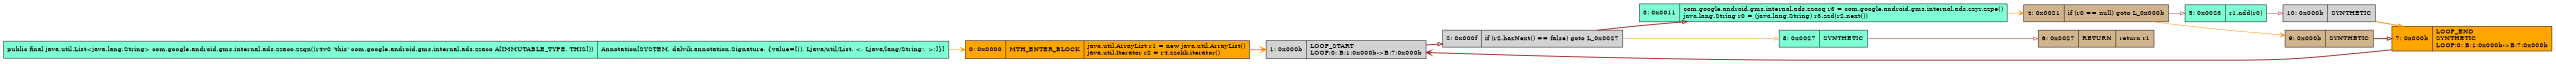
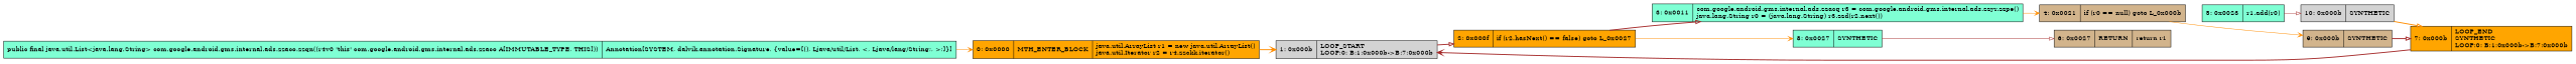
  digraph {
    rankdir=LR
    node [fillcolor=aquamarine shape=record style=filled]
    edge [arrowhead=onormal color=brown style=solid]
    n1 [fillcolor=orange label="{0\:\ 0x0000|MTH_ENTER_BLOCK\l|java.util.ArrayList r1 = new java.util.ArrayList()\ljava.util.Iterator r2 = r4.zzckk.iterator()\l}"]
    n2 [fillcolor=lightgrey label="{1\:\ 0x000b|LOOP_START\lLOOP:0: B:1:0x000b\-\>B:7:0x000b\l}"]
-   n3 [fillcolor=lightgrey label="{2\:\ 0x000f|if (r2.hasNext() == false) goto L_0x0027\l}"]
+   n3 [fillcolor=orange label="{2\:\ 0x000f|if (r2.hasNext() == false) goto L_0x0027\l}"]
    n4 [label="{3\:\ 0x0011|com.google.android.gms.internal.ads.zzacq r3 = com.google.android.gms.internal.ads.zzyr.zzpe()\ljava.lang.String r0 = (java.lang.String) r3.zzd(r2.next())\l}"]
    n5 [label="{8\:\ 0x0027|SYNTHETIC\l}"]
    n6 [fillcolor=tan label="{4\:\ 0x0021|if (r0 == null) goto L_0x000b\l}"]
    n7 [fillcolor=tan label="{6\:\ 0x0027|RETURN\l|return r1\l}"]
    n8 [label="{5\:\ 0x0023|r1.add(r0)\l}"]
    n9 [fillcolor=tan label="{9\:\ 0x000b|SYNTHETIC\l}"]
    n10 [fillcolor=lightgrey label="{10\:\ 0x000b|SYNTHETIC\l}"]
    n11 [fillcolor=orange label="{7\:\ 0x000b|LOOP_END\lSYNTHETIC\lLOOP:0: B:1:0x000b\-\>B:7:0x000b\l}"]
    n12 [label="{public final java.util.List\<java.lang.String\> com.google.android.gms.internal.ads.zzaco.zzqn((r4v0 'this' com.google.android.gms.internal.ads.zzaco A[IMMUTABLE_TYPE, THIS]))  | Annotation[SYSTEM, dalvik.annotation.Signature, \{value=[(), Ljava\/util\/List, \<, Ljava\/lang\/String;, \>;]\}]\l}"]
    n1 -> n2 [arrowhead=vee color=darkorange style=bold]
    n2 -> n3 [style=bold]
    n3 -> n4 [style=bold]
-   n3 -> n5 [color=darkorange]
+   n3 -> n5 [arrowhead=vee color=darkorange]
    n4 -> n6 [arrowhead=vee color=darkorange]
    n5 -> n7
-   n6 -> n8
    n6 -> n9 [arrowhead=vee color=darkorange]
    n8 -> n10
    n9 -> n11 [style=bold]
    n10 -> n11 [color=darkorange style=bold]
    n11 -> n2 [arrowhead=vee style=bold]
    n12 -> n1 [arrowhead=vee color=darkorange]
  }
